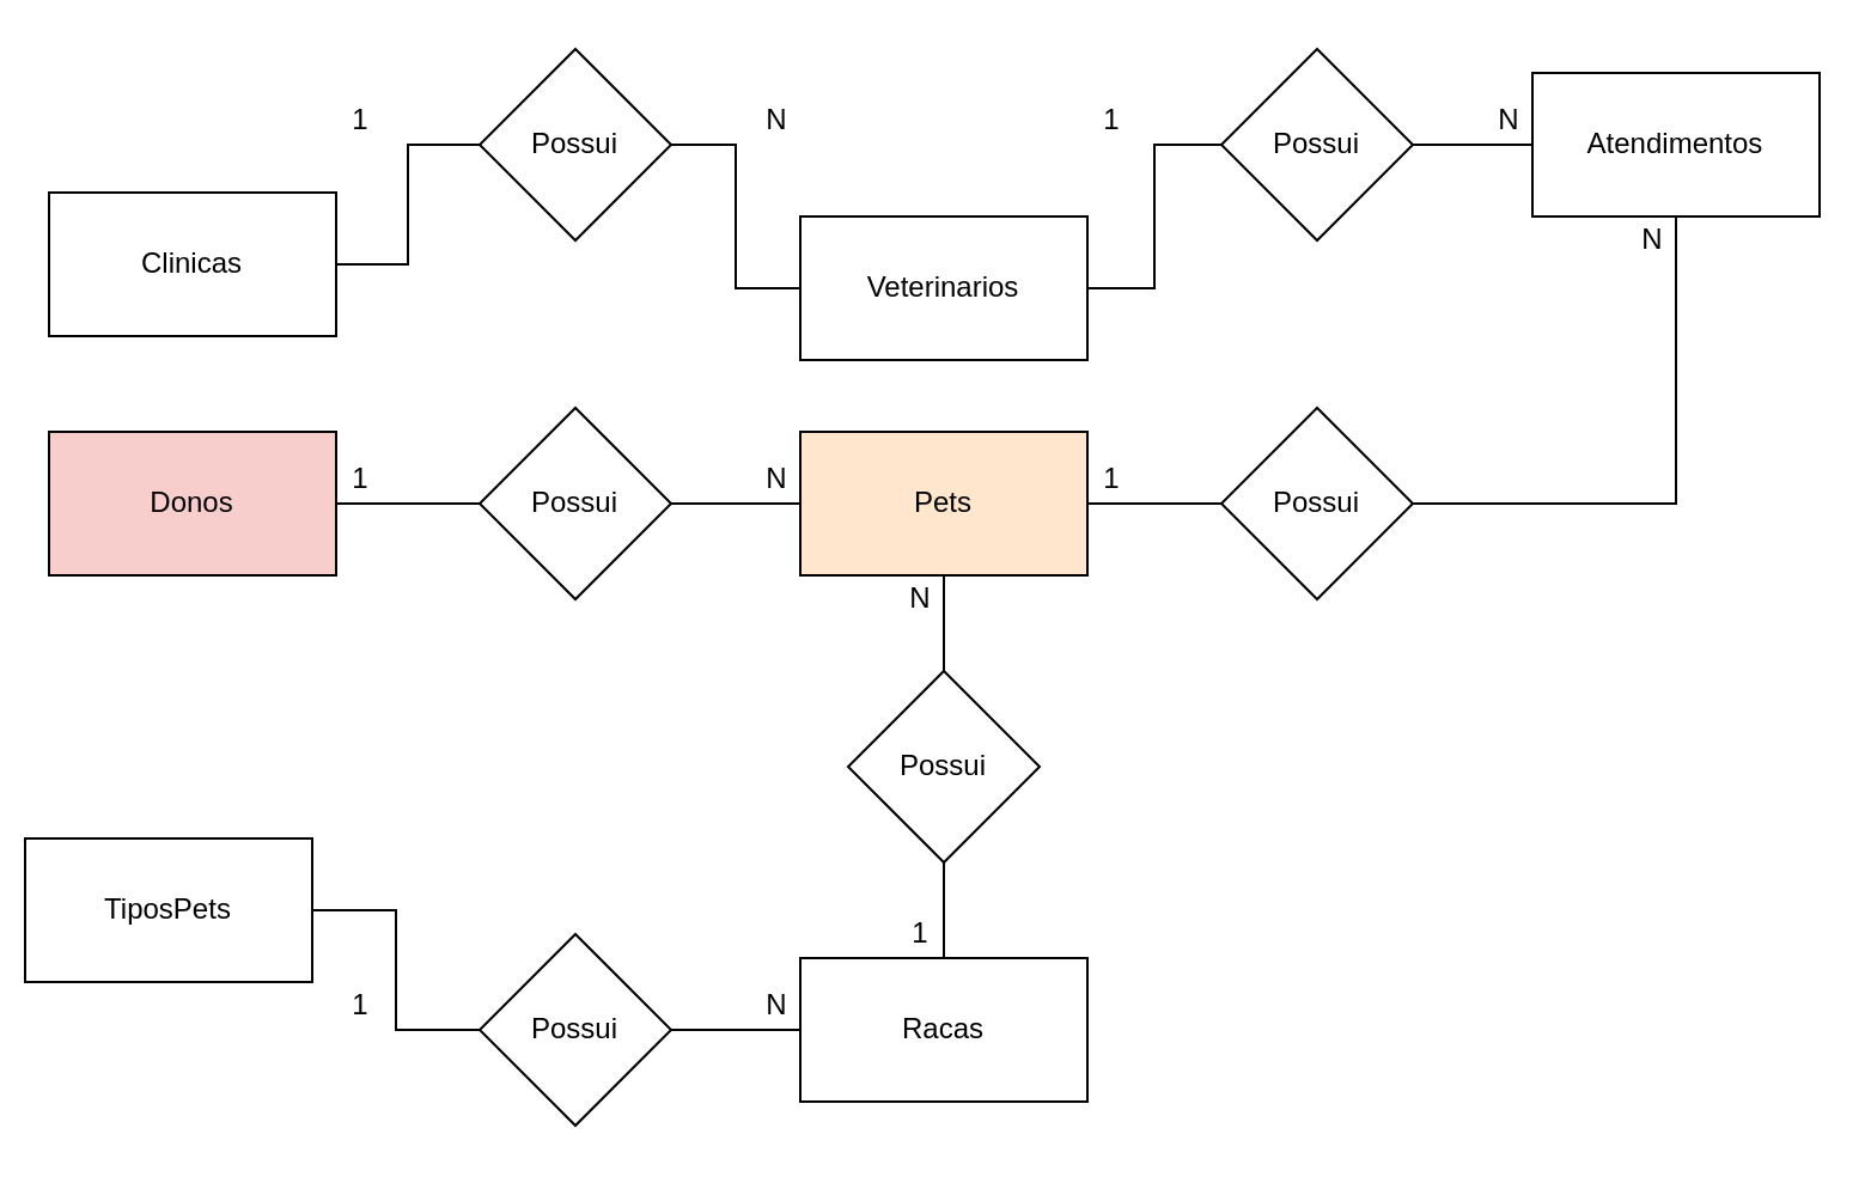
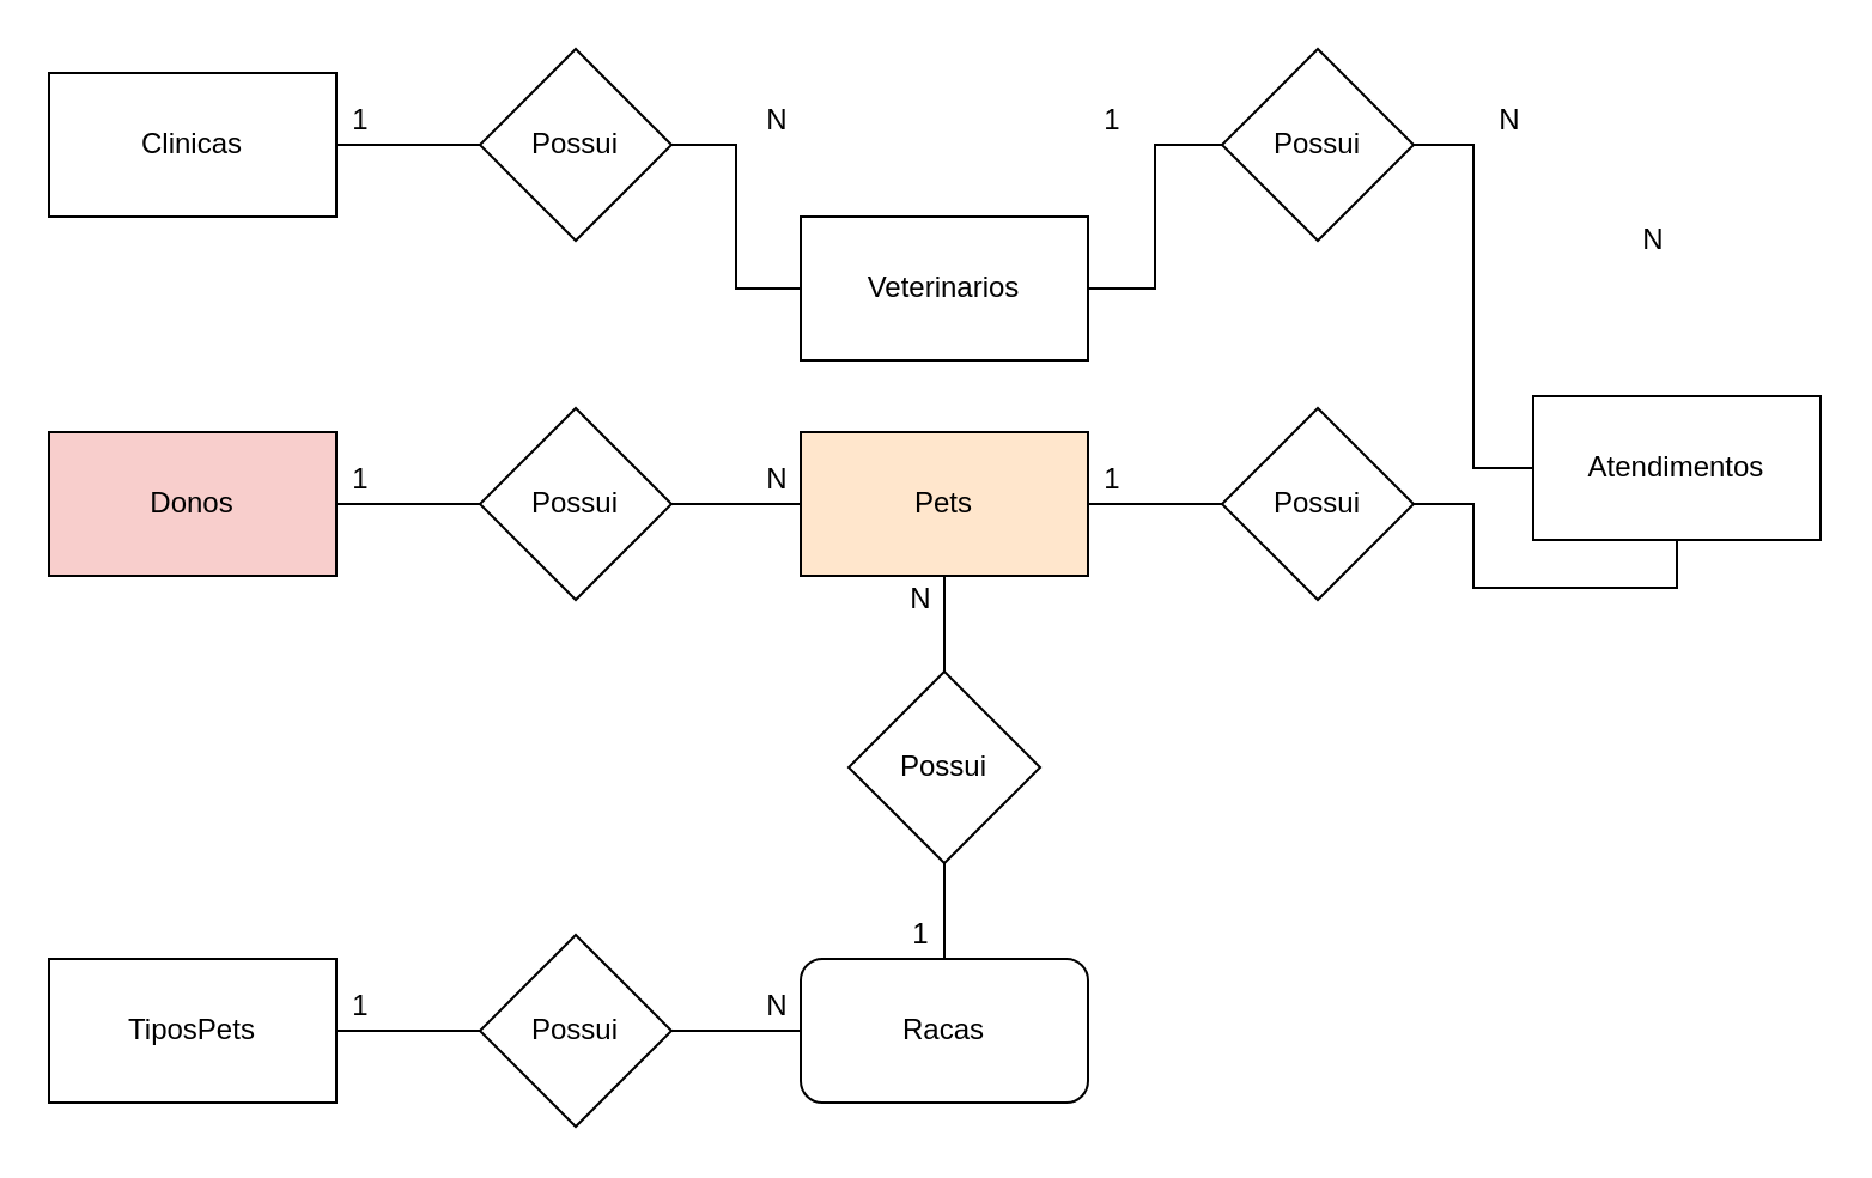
  <mxCell id="0" />
  <mxCell id="1" parent="0" />
  <mxCell id="2" style="edgeStyle=orthogonalEdgeStyle;rounded=0;orthogonalLoop=1;jettySize=auto;html=1;exitX=0.5;exitY=1;exitDx=0;exitDy=0;" parent="1" edge="1"><mxGeometry relative="1" as="geometry"><mxPoint x="70" y="200" as="sourcePoint" /><mxPoint x="70" y="200" as="targetPoint" /></mxGeometry></mxCell>
- <mxCell id="3" value="Clinicas" style="rounded=0;whiteSpace=wrap;html=1;" parent="1" vertex="1"><mxGeometry x="20" y="80" width="120" height="60" as="geometry" /></mxCell>
+ <mxCell id="3" value="Clinicas" style="rounded=0;whiteSpace=wrap;html=1;" parent="1" vertex="1"><mxGeometry x="20" y="30" width="120" height="60" as="geometry" /></mxCell>
  <mxCell id="4" style="edgeStyle=orthogonalEdgeStyle;rounded=0;orthogonalLoop=1;jettySize=auto;html=1;exitX=0.5;exitY=1;exitDx=0;exitDy=0;" parent="1" edge="1"><mxGeometry relative="1" as="geometry"><mxPoint x="550" y="200" as="sourcePoint" /><mxPoint x="550" y="200" as="targetPoint" /></mxGeometry></mxCell>
  <mxCell id="5" style="edgeStyle=orthogonalEdgeStyle;rounded=0;orthogonalLoop=1;jettySize=auto;html=1;exitX=0.5;exitY=1;exitDx=0;exitDy=0;" parent="1" edge="1"><mxGeometry relative="1" as="geometry"><mxPoint x="300" y="200" as="sourcePoint" /><mxPoint x="300" y="200" as="targetPoint" /></mxGeometry></mxCell>
  <mxCell id="6" style="edgeStyle=orthogonalEdgeStyle;rounded=0;orthogonalLoop=1;jettySize=auto;html=1;exitX=1;exitY=0.5;exitDx=0;exitDy=0;entryX=0;entryY=0.5;entryDx=0;entryDy=0;endArrow=none;endFill=0;" edge="1" parent="1" source="8" target="21"><mxGeometry relative="1" as="geometry" /></mxCell>
  <mxCell id="7" style="edgeStyle=orthogonalEdgeStyle;rounded=0;orthogonalLoop=1;jettySize=auto;html=1;exitX=0.5;exitY=1;exitDx=0;exitDy=0;entryX=0.5;entryY=0;entryDx=0;entryDy=0;endArrow=none;endFill=0;" edge="1" parent="1" source="8" target="10"><mxGeometry relative="1" as="geometry" /></mxCell>
  <mxCell id="8" value="Pets" style="rounded=0;whiteSpace=wrap;html=1;fillColor=#ffe6cc;" parent="1" vertex="1"><mxGeometry x="334" y="180" width="120" height="60" as="geometry" /></mxCell>
  <mxCell id="9" style="edgeStyle=orthogonalEdgeStyle;rounded=0;orthogonalLoop=1;jettySize=auto;html=1;exitX=0.5;exitY=1;exitDx=0;exitDy=0;entryX=0.5;entryY=0;entryDx=0;entryDy=0;endArrow=none;endFill=0;" edge="1" parent="1" source="10" target="17"><mxGeometry relative="1" as="geometry" /></mxCell>
  <mxCell id="10" value="&lt;span&gt;Possui&lt;/span&gt;" style="rhombus;whiteSpace=wrap;html=1;" parent="1" vertex="1"><mxGeometry x="354" y="280" width="80" height="80" as="geometry" /></mxCell>
- <mxCell id="11" value="TiposPets" style="rounded=0;whiteSpace=wrap;html=1;" parent="1" vertex="1"><mxGeometry x="10" y="350" width="120" height="60" as="geometry" /></mxCell>
+ <mxCell id="11" value="TiposPets" style="rounded=0;whiteSpace=wrap;html=1;" parent="1" vertex="1"><mxGeometry x="20" y="400" width="120" height="60" as="geometry" /></mxCell>
  <mxCell id="12" value="1" style="text;html=1;align=center;verticalAlign=middle;resizable=0;points=[];autosize=1;" parent="1" vertex="1"><mxGeometry x="374" y="380" width="20" height="20" as="geometry" /></mxCell>
  <mxCell id="13" value="N" style="text;html=1;align=center;verticalAlign=middle;resizable=0;points=[];autosize=1;" parent="1" vertex="1"><mxGeometry x="374" y="240" width="20" height="20" as="geometry" /></mxCell>
  <mxCell id="14" style="edgeStyle=orthogonalEdgeStyle;rounded=0;orthogonalLoop=1;jettySize=auto;html=1;exitX=0;exitY=0.5;exitDx=0;exitDy=0;endArrow=none;endFill=0;" edge="1" parent="1" source="15" target="11"><mxGeometry relative="1" as="geometry" /></mxCell>
  <mxCell id="15" value="&lt;span&gt;Possui&lt;/span&gt;" style="rhombus;whiteSpace=wrap;html=1;" parent="1" vertex="1"><mxGeometry x="200" y="390" width="80" height="80" as="geometry" /></mxCell>
  <mxCell id="16" style="edgeStyle=orthogonalEdgeStyle;rounded=0;orthogonalLoop=1;jettySize=auto;html=1;exitX=0;exitY=0.5;exitDx=0;exitDy=0;entryX=1;entryY=0.5;entryDx=0;entryDy=0;endArrow=none;endFill=0;" edge="1" parent="1" source="17" target="15"><mxGeometry relative="1" as="geometry" /></mxCell>
- <mxCell id="17" value="Racas" style="rounded=0;whiteSpace=wrap;html=1;" parent="1" vertex="1"><mxGeometry x="334" y="400" width="120" height="60" as="geometry" /></mxCell>
+ <mxCell id="17" value="Racas" style="whiteSpace=wrap;html=1;rounded=1;" parent="1" vertex="1"><mxGeometry x="334" y="400" width="120" height="60" as="geometry" /></mxCell>
  <mxCell id="18" value="1" style="text;html=1;align=center;verticalAlign=middle;resizable=0;points=[];autosize=1;" parent="1" vertex="1"><mxGeometry x="140" y="410" width="20" height="20" as="geometry" /></mxCell>
  <mxCell id="19" value="N" style="text;html=1;align=center;verticalAlign=middle;resizable=0;points=[];autosize=1;" parent="1" vertex="1"><mxGeometry x="314" y="410" width="20" height="20" as="geometry" /></mxCell>
  <mxCell id="20" style="edgeStyle=orthogonalEdgeStyle;rounded=0;orthogonalLoop=1;jettySize=auto;html=1;exitX=1;exitY=0.5;exitDx=0;exitDy=0;entryX=0.5;entryY=1;entryDx=0;entryDy=0;endArrow=none;endFill=0;" edge="1" parent="1" source="21" target="35"><mxGeometry relative="1" as="geometry" /></mxCell>
  <mxCell id="21" value="&lt;span&gt;Possui&lt;/span&gt;" style="rhombus;whiteSpace=wrap;html=1;" parent="1" vertex="1"><mxGeometry x="510" y="170" width="80" height="80" as="geometry" /></mxCell>
  <mxCell id="22" style="edgeStyle=orthogonalEdgeStyle;rounded=0;orthogonalLoop=1;jettySize=auto;html=1;exitX=1;exitY=0.5;exitDx=0;exitDy=0;entryX=0;entryY=0.5;entryDx=0;entryDy=0;endArrow=none;endFill=0;" edge="1" parent="1" source="23" target="39"><mxGeometry relative="1" as="geometry" /></mxCell>
  <mxCell id="23" value="Donos" style="rounded=0;whiteSpace=wrap;html=1;fillColor=#f8cecc;" parent="1" vertex="1"><mxGeometry x="20" y="180" width="120" height="60" as="geometry" /></mxCell>
  <mxCell id="24" value="1" style="text;html=1;align=center;verticalAlign=middle;resizable=0;points=[];autosize=1;" parent="1" vertex="1"><mxGeometry x="454" y="190" width="20" height="20" as="geometry" /></mxCell>
  <mxCell id="25" value="N" style="text;html=1;align=center;verticalAlign=middle;resizable=0;points=[];autosize=1;" parent="1" vertex="1"><mxGeometry x="314" y="190" width="20" height="20" as="geometry" /></mxCell>
  <mxCell id="26" style="edgeStyle=orthogonalEdgeStyle;rounded=0;orthogonalLoop=1;jettySize=auto;html=1;exitX=0;exitY=0.5;exitDx=0;exitDy=0;entryX=1;entryY=0.5;entryDx=0;entryDy=0;endArrow=none;endFill=0;" edge="1" parent="1" source="28" target="3"><mxGeometry relative="1" as="geometry" /></mxCell>
  <mxCell id="27" style="edgeStyle=orthogonalEdgeStyle;rounded=0;orthogonalLoop=1;jettySize=auto;html=1;exitX=1;exitY=0.5;exitDx=0;exitDy=0;entryX=0;entryY=0.5;entryDx=0;entryDy=0;endArrow=none;endFill=0;" edge="1" parent="1" source="28" target="30"><mxGeometry relative="1" as="geometry" /></mxCell>
  <mxCell id="28" value="Possui" style="rhombus;whiteSpace=wrap;html=1;" parent="1" vertex="1"><mxGeometry x="200" y="20" width="80" height="80" as="geometry" /></mxCell>
  <mxCell id="29" style="edgeStyle=orthogonalEdgeStyle;rounded=0;orthogonalLoop=1;jettySize=auto;html=1;exitX=1;exitY=0.5;exitDx=0;exitDy=0;entryX=0;entryY=0.5;entryDx=0;entryDy=0;endArrow=none;endFill=0;" edge="1" parent="1" source="30" target="34"><mxGeometry relative="1" as="geometry" /></mxCell>
  <mxCell id="30" value="Veterinarios" style="rounded=0;whiteSpace=wrap;html=1;" parent="1" vertex="1"><mxGeometry x="334" y="90" width="120" height="60" as="geometry" /></mxCell>
  <mxCell id="31" value="N" style="text;html=1;align=center;verticalAlign=middle;resizable=0;points=[];autosize=1;" parent="1" vertex="1"><mxGeometry x="314" y="40" width="20" height="20" as="geometry" /></mxCell>
  <mxCell id="32" value="1" style="text;html=1;align=center;verticalAlign=middle;resizable=0;points=[];autosize=1;" parent="1" vertex="1"><mxGeometry x="140" y="40" width="20" height="20" as="geometry" /></mxCell>
  <mxCell id="33" style="edgeStyle=orthogonalEdgeStyle;rounded=0;orthogonalLoop=1;jettySize=auto;html=1;exitX=1;exitY=0.5;exitDx=0;exitDy=0;entryX=0;entryY=0.5;entryDx=0;entryDy=0;endArrow=none;endFill=0;" edge="1" parent="1" source="34" target="35"><mxGeometry relative="1" as="geometry" /></mxCell>
  <mxCell id="34" value="&lt;span&gt;Possui&lt;/span&gt;" style="rhombus;whiteSpace=wrap;html=1;" parent="1" vertex="1"><mxGeometry x="510" y="20" width="80" height="80" as="geometry" /></mxCell>
- <mxCell id="35" value="Atendimentos" style="rounded=0;whiteSpace=wrap;html=1;" parent="1" vertex="1"><mxGeometry x="640" y="30" width="120" height="60" as="geometry" /></mxCell>
+ <mxCell id="35" value="Atendimentos" style="rounded=0;whiteSpace=wrap;html=1;" parent="1" vertex="1"><mxGeometry x="640" y="165" width="120" height="60" as="geometry" /></mxCell>
  <mxCell id="36" value="1" style="text;html=1;align=center;verticalAlign=middle;resizable=0;points=[];autosize=1;" parent="1" vertex="1"><mxGeometry x="454" y="40" width="20" height="20" as="geometry" /></mxCell>
  <mxCell id="37" value="N" style="text;html=1;align=center;verticalAlign=middle;resizable=0;points=[];autosize=1;" parent="1" vertex="1"><mxGeometry x="620" y="40" width="20" height="20" as="geometry" /></mxCell>
  <mxCell id="38" style="edgeStyle=orthogonalEdgeStyle;rounded=0;orthogonalLoop=1;jettySize=auto;html=1;exitX=1;exitY=0.5;exitDx=0;exitDy=0;entryX=0;entryY=0.5;entryDx=0;entryDy=0;endArrow=none;endFill=0;" edge="1" parent="1" source="39" target="8"><mxGeometry relative="1" as="geometry" /></mxCell>
  <mxCell id="39" value="&lt;span&gt;Possui&lt;/span&gt;" style="rhombus;whiteSpace=wrap;html=1;" parent="1" vertex="1"><mxGeometry x="200" y="170" width="80" height="80" as="geometry" /></mxCell>
  <mxCell id="40" value="1" style="text;html=1;align=center;verticalAlign=middle;resizable=0;points=[];autosize=1;" parent="1" vertex="1"><mxGeometry x="140" y="190" width="20" height="20" as="geometry" /></mxCell>
  <mxCell id="41" value="N" style="text;html=1;align=center;verticalAlign=middle;resizable=0;points=[];autosize=1;" parent="1" vertex="1"><mxGeometry x="680" y="90" width="20" height="20" as="geometry" /></mxCell>
